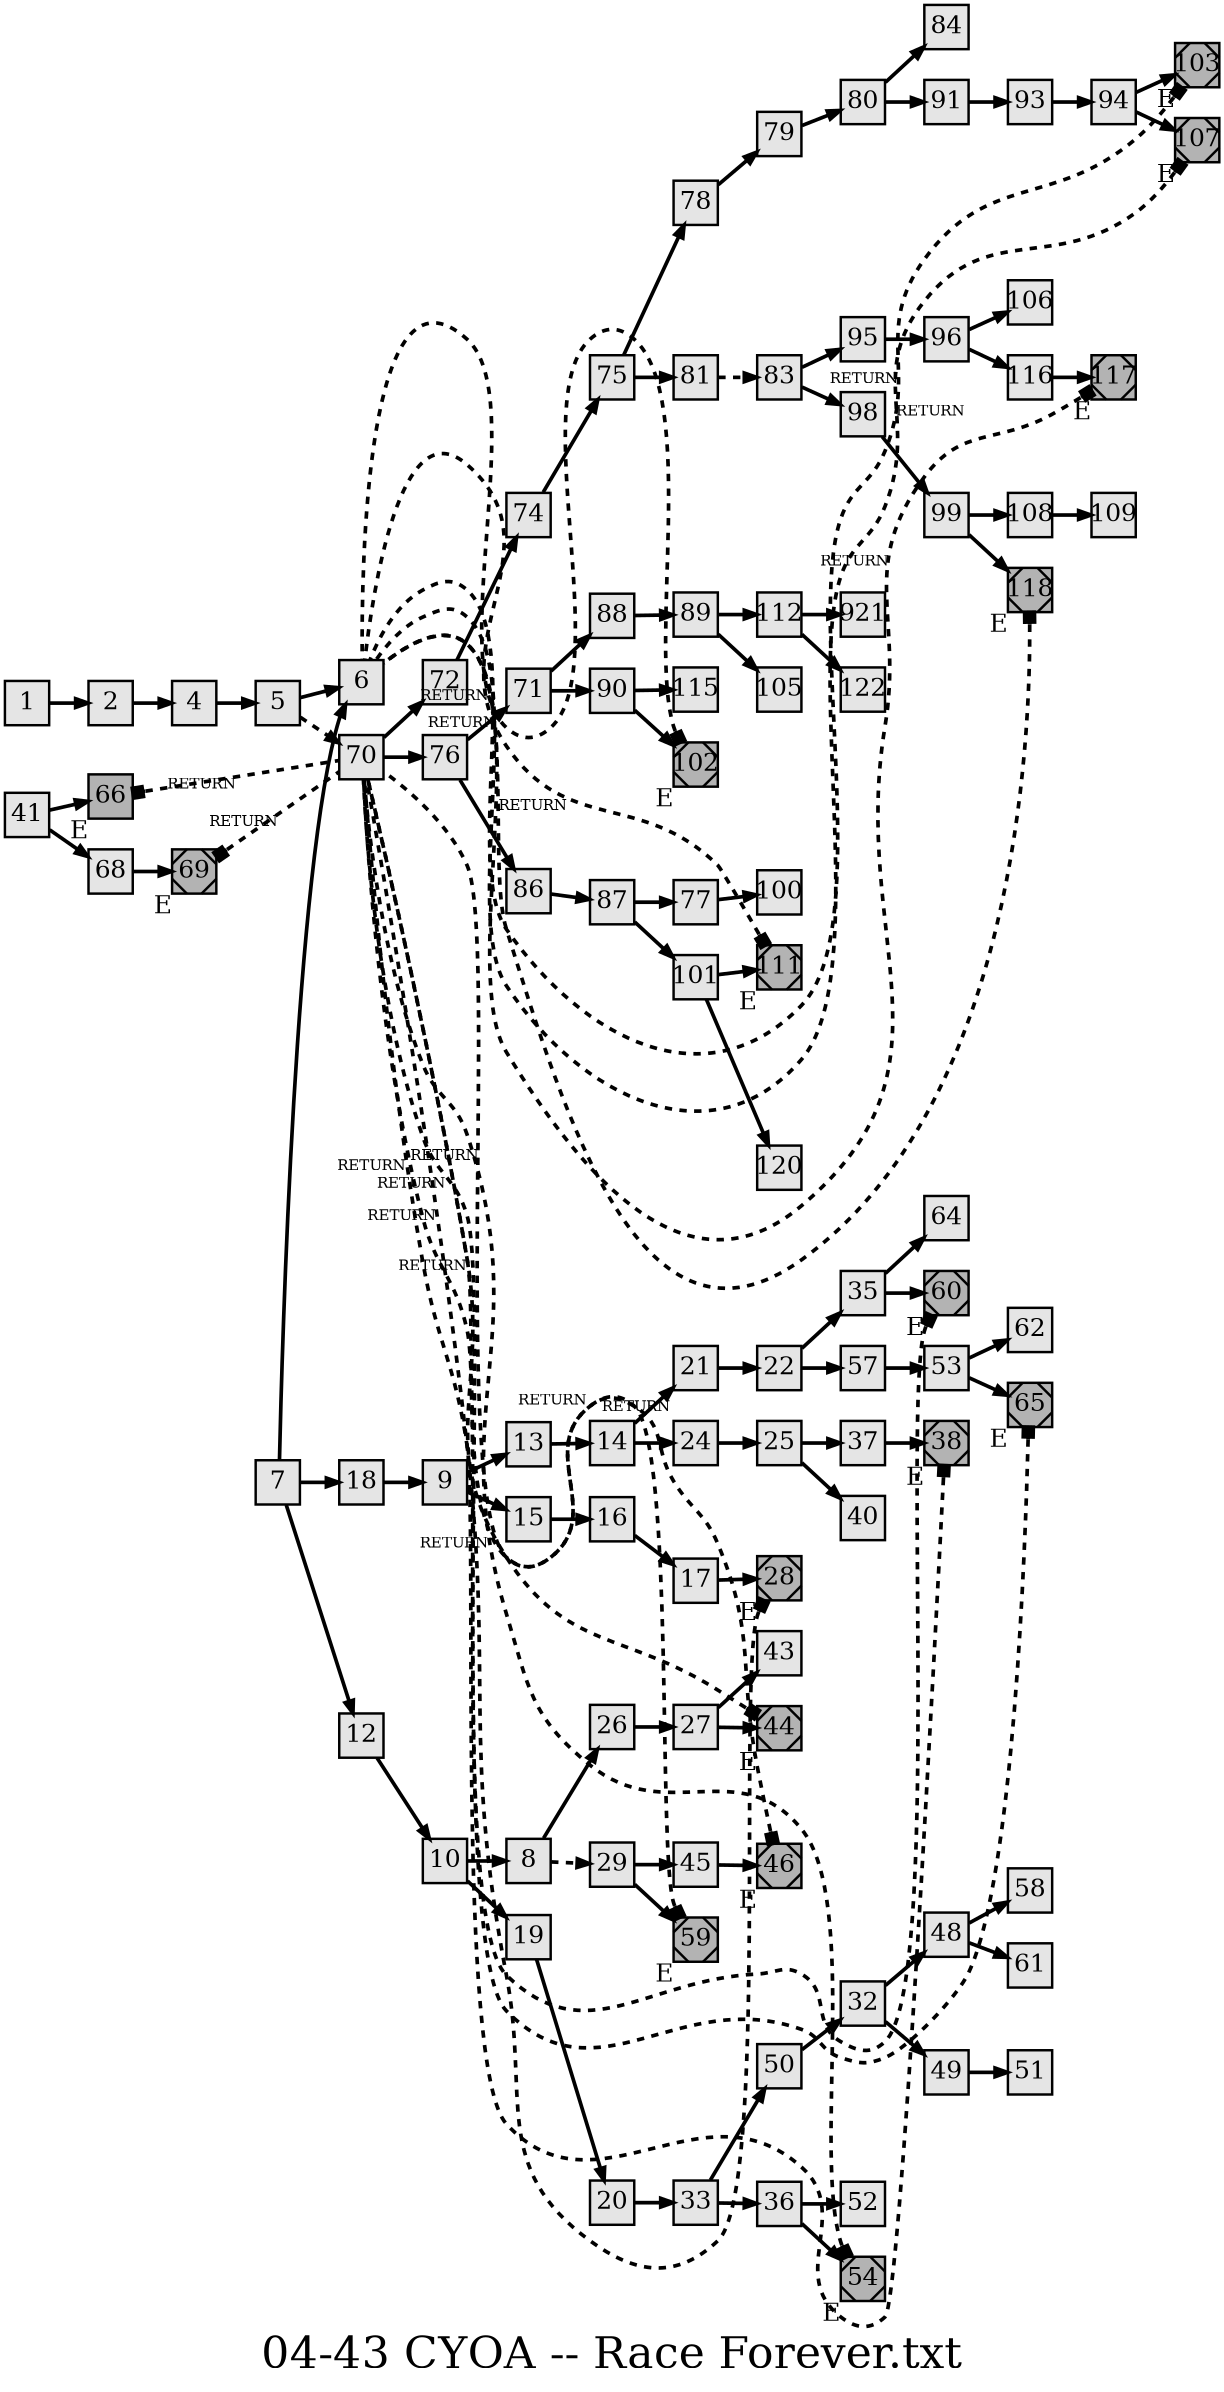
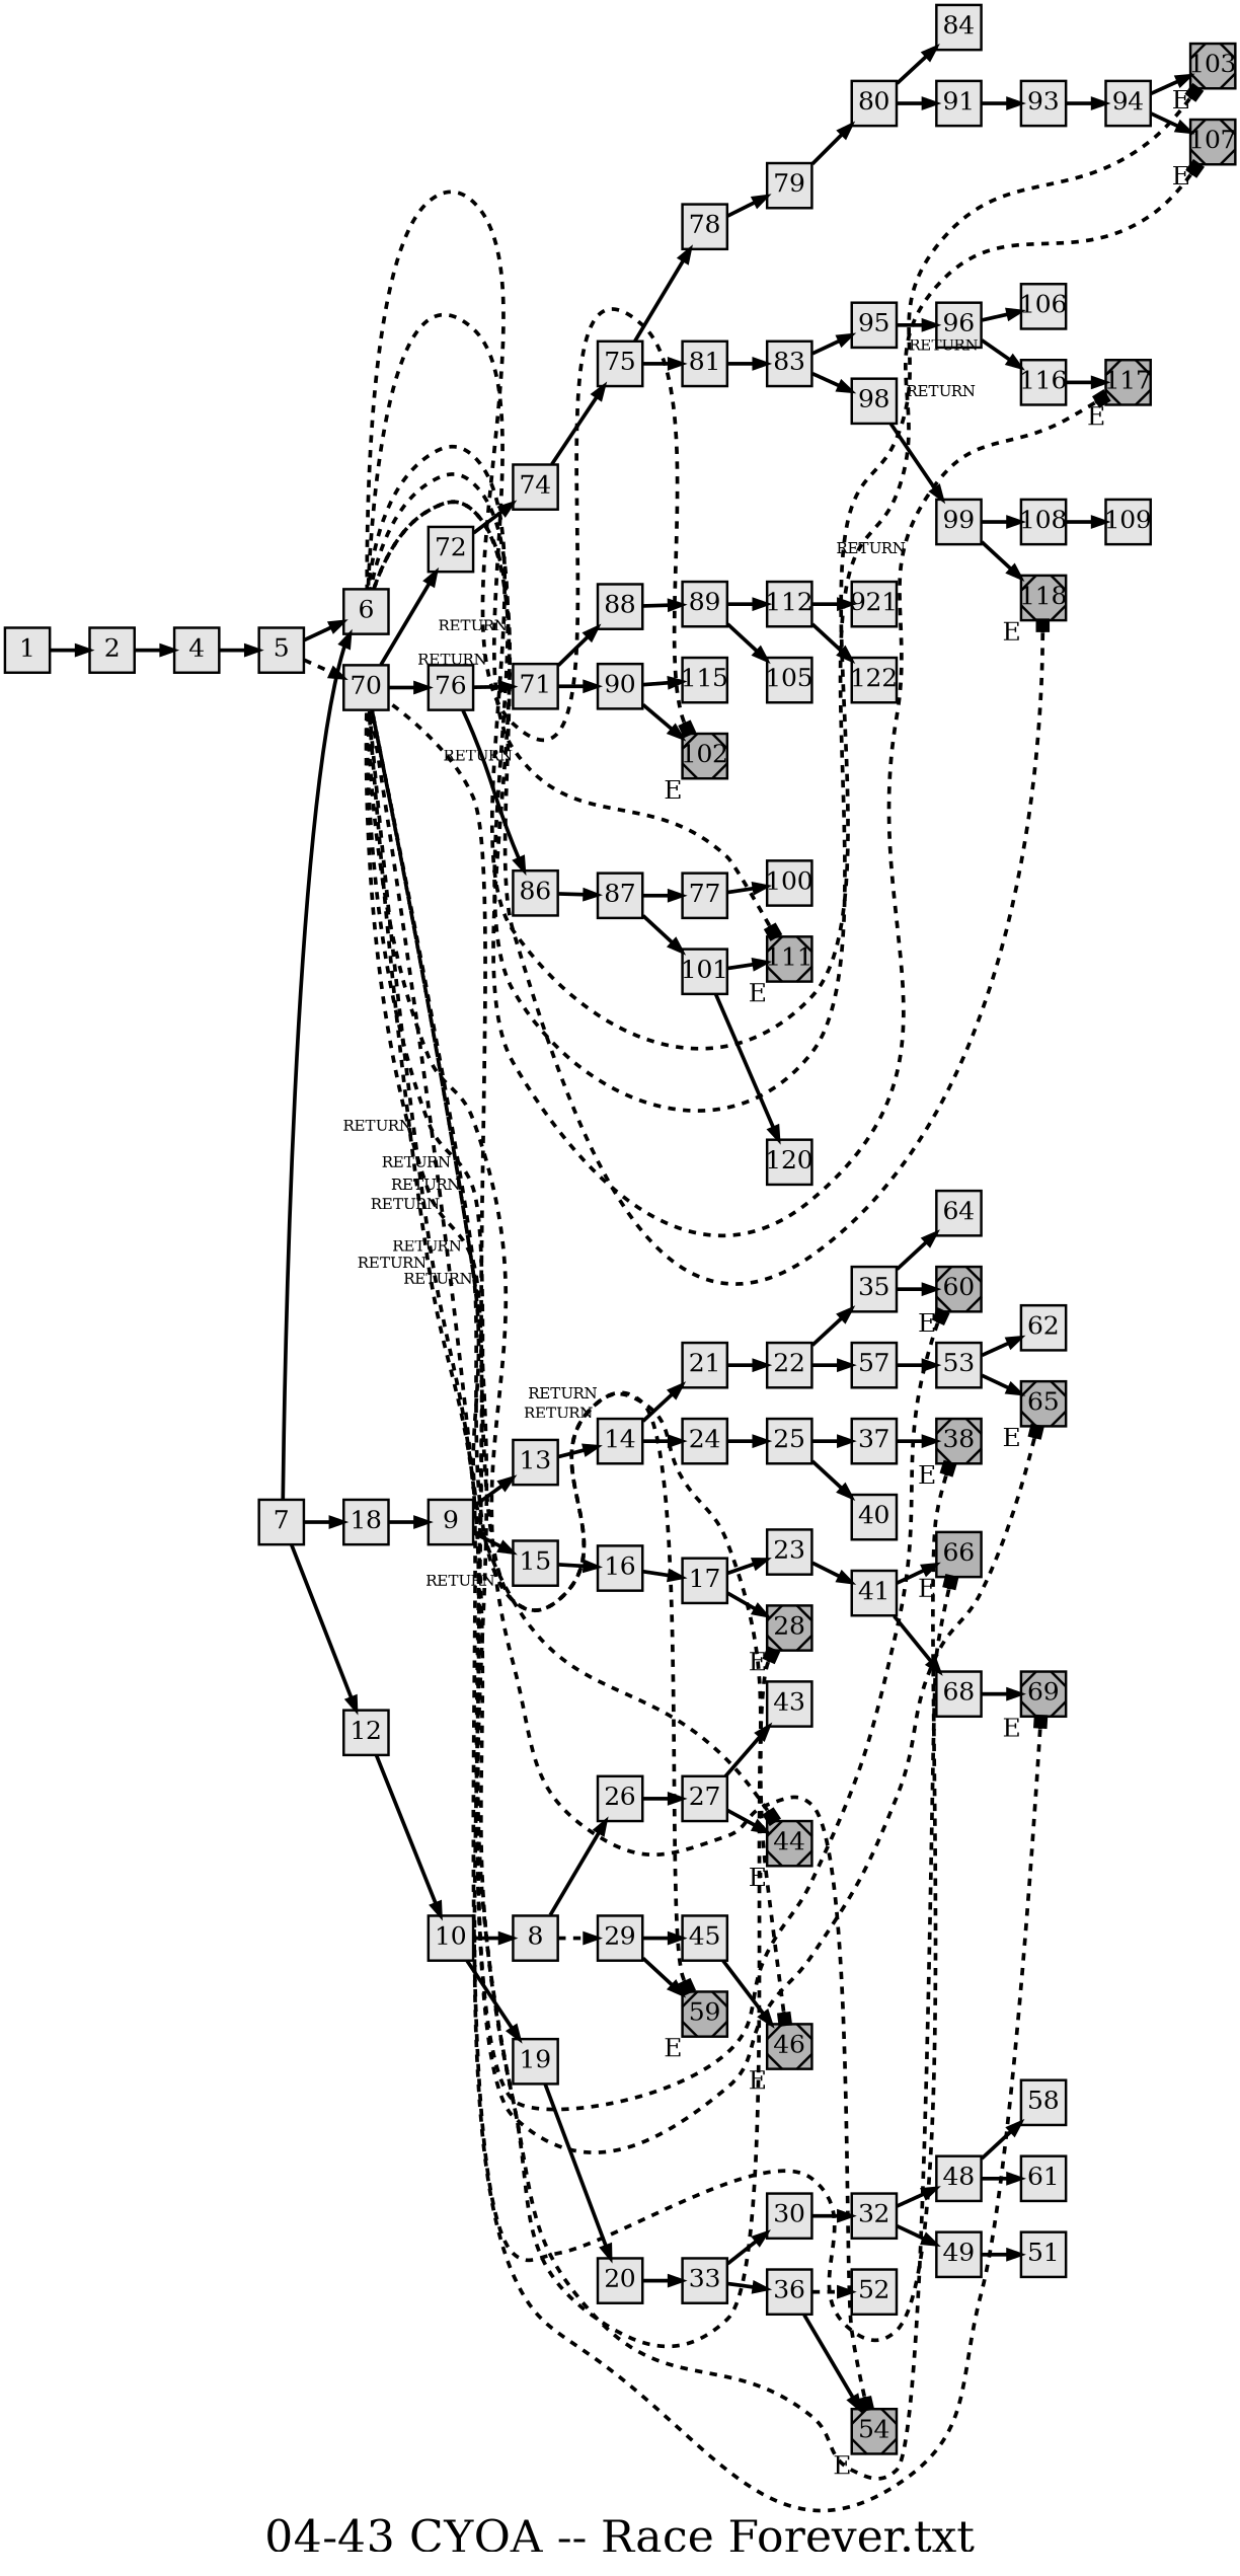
  digraph {
    fontsize=36
    label="04-43 CYOA -- Race Forever.txt"
    nodesep=0.35
    ordering=out
    rankdir=LR
    ranksep=0.45
    node [fillcolor=grey90 fixedsize=true fontsize=20 labelfloat=true margin="0,0" penwidth=2 regular=true shape=rect style=filled]
    edge [fontsize=12 labelfloat=true penwidth=3]
    1
    2
    4
    5
    6
    70
    72
    76
    7
    18
    12
    74
    71
    86
    9
    10
    13
    15
    8
    19
    26
    29
    27
    45
    59 [fillcolor=grey70 shape=Msquare xlabel=E]
    43
    44 [fillcolor=grey70 shape=Msquare xlabel=E]
    46 [fillcolor=grey70 shape=Msquare xlabel=E]
    14
    16
    21
    24
    17
    20
    33
    22
    25
    35
    57
    37
    40
+   23
    28 [fillcolor=grey70 shape=Msquare xlabel=E]
    41
    66 [fillcolor=grey70 shape=box xlabel=E]
    68
-   30 [label=50]
+   30
    36
    32
    52
    54 [fillcolor=grey70 shape=Msquare xlabel=E]
    64
    60 [fillcolor=grey70 shape=Msquare xlabel=E]
    53
    62
    65 [fillcolor=grey70 shape=Msquare xlabel=E]
    69 [fillcolor=grey70 shape=Msquare xlabel=E]
    38 [fillcolor=grey70 shape=Msquare xlabel=E]
    48
    49
    58
    61
    51
    75
    88
    90
    87
    89
    115
    102 [fillcolor=grey70 shape=Msquare xlabel=E]
    112
    105
    78
    81
    79
    83
    80
    95
    98
    77
    101
    100
    84
    91
    93
    94
    96
    99
    106
    116
    108
    118 [fillcolor=grey70 shape=Msquare xlabel=E]
    111 [fillcolor=grey70 shape=Msquare xlabel=E]
    120
    n95 [label=921]
    122
    103 [fillcolor=grey70 shape=Msquare xlabel=E]
    107 [fillcolor=grey70 shape=Msquare xlabel=E]
    117 [fillcolor=grey70 shape=Msquare xlabel=E]
    109
    1 -> 2
    2 -> 4
    4 -> 5
    5 -> 6
    5 -> 70 [style=dashed]
    70 -> 72
    70 -> 76
    72 -> 74
    76 -> 71
    76 -> 86
    7 -> 6
    7 -> 18
    7 -> 12
    18 -> 9
    12 -> 10
    74 -> 75
    71 -> 88
    71 -> 90
    86 -> 87
    9 -> 13
    9 -> 15
    10 -> 8
    10 -> 19
    13 -> 14
    15 -> 16
    8 -> 26
    8 -> 29 [style=dashed]
    19 -> 20
    26 -> 27
    29 -> 45
    29 -> 59
    27 -> 43
    27 -> 44
    45 -> 46
    59 -> 70 [arrowhead=none arrowtail=box constraint=false dir=both style=dashed xlabel=RETURN]
    44 -> 70 [arrowhead=none arrowtail=box constraint=false dir=both style=dashed xlabel=RETURN]
    46 -> 70 [arrowhead=none arrowtail=box constraint=false dir=both style=dashed xlabel=RETURN]
    14 -> 21
    14 -> 24
    16 -> 17
    21 -> 22
    24 -> 25
+   17 -> 23
    17 -> 28
    20 -> 33
    33 -> 30
    33 -> 36
    22 -> 35
    22 -> 57
    25 -> 37
    25 -> 40
    35 -> 64
    35 -> 60
    57 -> 53
    37 -> 38
+   23 -> 41
    28 -> 70 [arrowhead=none arrowtail=box constraint=false dir=both style=dashed xlabel=RETURN]
    41 -> 66
    41 -> 68
    66 -> 70 [arrowhead=none arrowtail=box constraint=false dir=both style=dashed xlabel=RETURN]
    68 -> 69
    30 -> 32
-   36 -> 52
+   36 -> 52 [style=dashed]
    36 -> 54
    32 -> 48
    32 -> 49
    54 -> 70 [arrowhead=none arrowtail=box constraint=false dir=both style=dashed xlabel=RETURN]
    60 -> 70 [arrowhead=none arrowtail=box constraint=false dir=both style=dashed xlabel=RETURN]
    53 -> 62
    53 -> 65
    65 -> 70 [arrowhead=none arrowtail=box constraint=false dir=both style=dashed xlabel=RETURN]
    69 -> 70 [arrowhead=none arrowtail=box constraint=false dir=both style=dashed xlabel=RETURN]
    38 -> 70 [arrowhead=none arrowtail=box constraint=false dir=both style=dashed xlabel=RETURN]
    48 -> 58
    48 -> 61
    49 -> 51
    75 -> 78
    75 -> 81
    88 -> 89
    90 -> 115
    90 -> 102
    87 -> 77
    87 -> 101
    89 -> 112
    89 -> 105
    102 -> 6 [arrowhead=none arrowtail=box constraint=false dir=both style=dashed xlabel=RETURN]
    112 -> n95
    112 -> 122
    78 -> 79
-   81 -> 83 [style=dashed]
+   81 -> 83
    79 -> 80
    83 -> 95
    83 -> 98
    80 -> 84
    80 -> 91
    95 -> 96
    98 -> 99
    77 -> 100
    101 -> 111
    101 -> 120
    91 -> 93
    93 -> 94
    94 -> 103
    94 -> 107
    96 -> 106
    96 -> 116
    99 -> 108
    99 -> 118
    116 -> 117
    108 -> 109
    118 -> 6 [arrowhead=none arrowtail=box constraint=false dir=both style=dashed xlabel=RETURN]
    111 -> 6 [arrowhead=none arrowtail=box constraint=false dir=both style=dashed xlabel=RETURN]
    103 -> 6 [arrowhead=none arrowtail=box constraint=false dir=both style=dashed xlabel=RETURN]
    107 -> 6 [arrowhead=none arrowtail=box constraint=false dir=both style=dashed xlabel=RETURN]
    117 -> 6 [arrowhead=none arrowtail=box constraint=false dir=both style=dashed xlabel=RETURN]
  }
